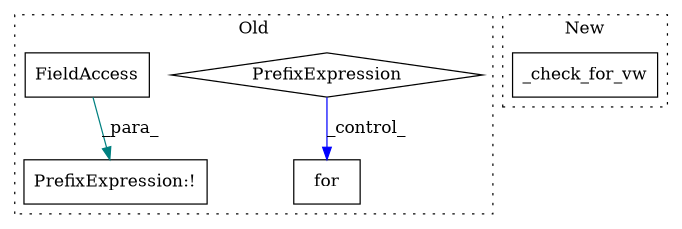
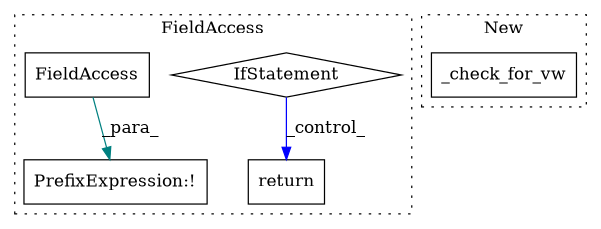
  digraph {
    node [shape=box]
-   n1 [a=41 l=7 label=for s=4466]
+   n1 [a=41 l=7 label=return s=4466]
    n2 [a=38 l=1 label="PrefixExpression:!" s=4443]
-   n3 [a=25 l="4,2" label=PrefixExpression s="4439,4456" shape=diamond]
+   n3 [a=25 l="4,2" label=IfStatement s="4439,4456" shape=diamond]
    n4 [a=22 l=12 label=FieldAccess s=4444]
    n5 [a=32 l=15 label=_check_for_vw s=4906]
    subgraph cluster_1 {
-     label=Old
+     label=FieldAccess
      style=dotted
      n1
      n2
      n3
      n4
    }
    subgraph cluster_2 {
      label=New
      style=dotted
      n5
    }
    n3 -> n1 [color=blue label=_control_]
    n4 -> n2 [color=teal label=_para_]
  }
